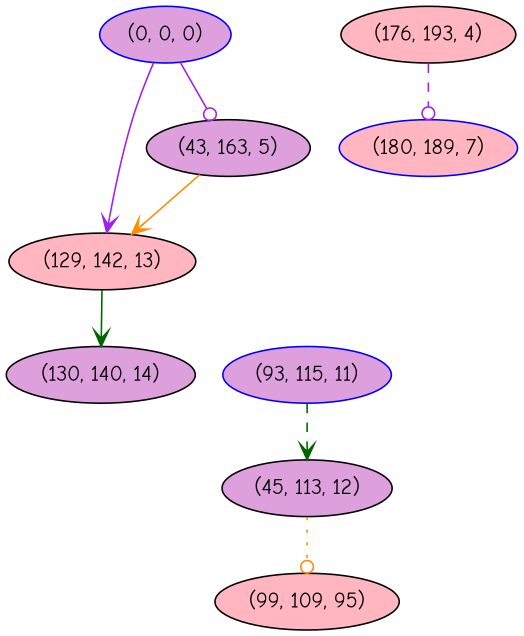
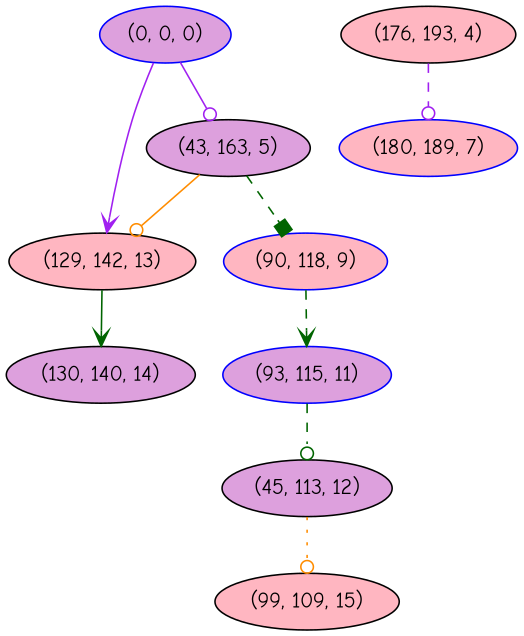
  digraph {
    fontname="Comic Neue"
    node [color=black fillcolor=plum fontname="Comic Neue" style=filled]
    edge [arrowhead=odot color=darkgreen fontname="Comic Neue" style=solid]
    "(0, 0, 0)" [color=blue]
    "(43, 163, 5)"
    "(129, 142, 13)" [fillcolor=lightpink]
+   "(90, 118, 9)" [color=blue fillcolor=lightpink]
    "(176, 193, 4)" [fillcolor=lightpink]
    "(180, 189, 7)" [color=blue fillcolor=lightpink]
    "(93, 115, 11)" [color=blue]
    "(130, 140, 14)"
    n9 [label="(45, 113, 12)"]
-   "(99, 109, 15)" [fillcolor=lightpink label="(99, 109, 95)"]
+   "(99, 109, 15)" [fillcolor=lightpink]
    "(0, 0, 0)" -> "(43, 163, 5)" [color=purple]
    "(0, 0, 0)" -> "(129, 142, 13)" [arrowhead=vee color=purple]
-   "(43, 163, 5)" -> "(129, 142, 13)" [arrowhead=vee color=darkorange]
+   "(43, 163, 5)" -> "(129, 142, 13)" [color=darkorange]
+   "(43, 163, 5)" -> "(90, 118, 9)" [arrowhead=box style=dashed]
    "(129, 142, 13)" -> "(130, 140, 14)" [arrowhead=vee]
+   "(90, 118, 9)" -> "(93, 115, 11)" [arrowhead=vee style=dashed]
    "(176, 193, 4)" -> "(180, 189, 7)" [color=purple style=dashed]
-   "(93, 115, 11)" -> n9 [arrowhead=vee style=dashed]
+   "(93, 115, 11)" -> n9 [style=dashed]
    n9 -> "(99, 109, 15)" [color=darkorange style=dotted]
  }
